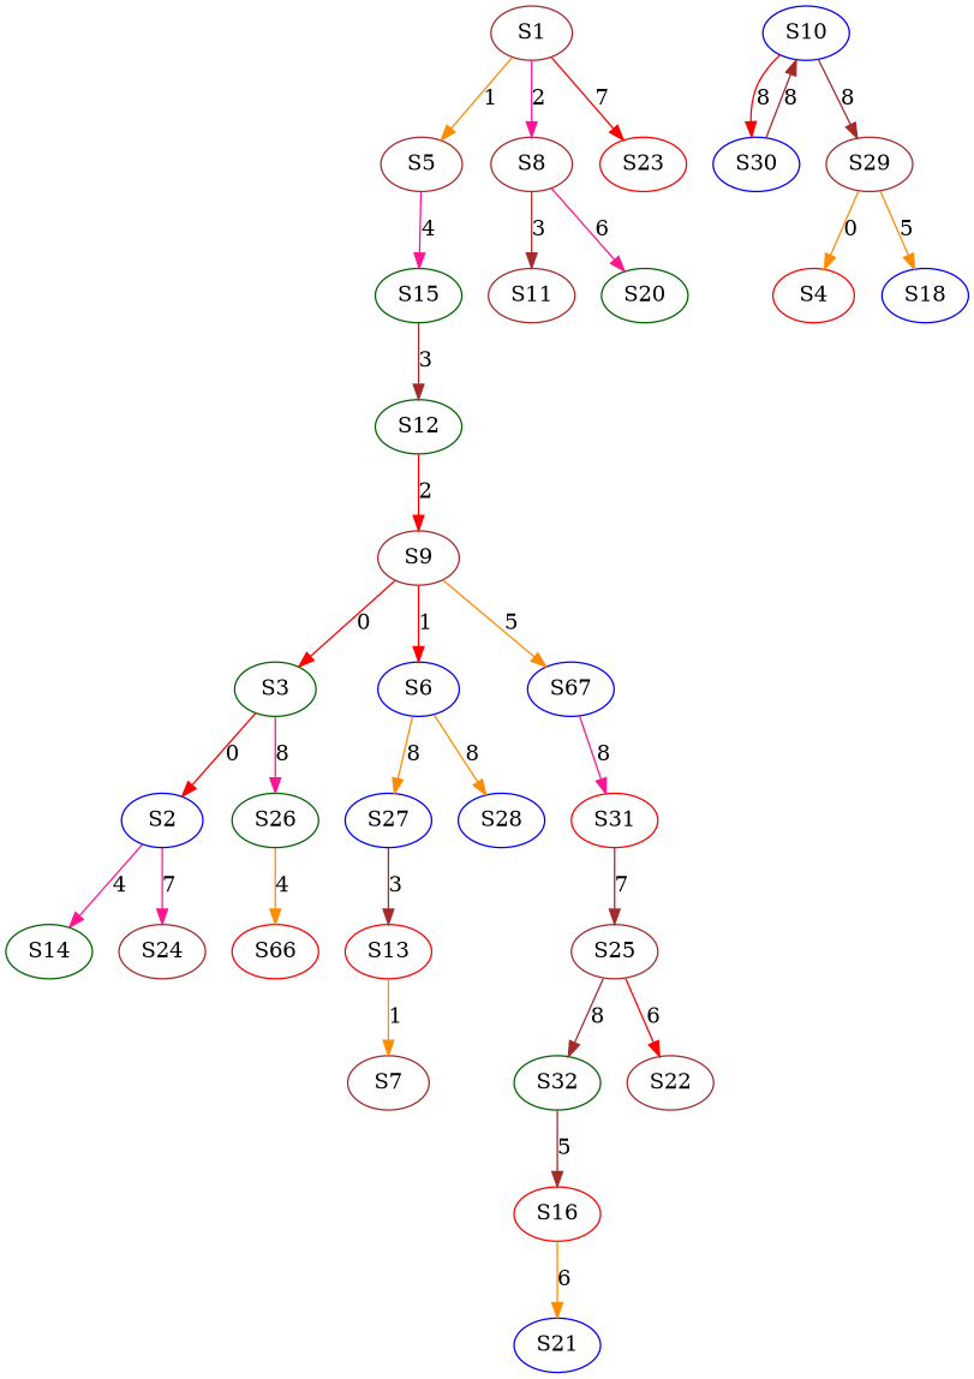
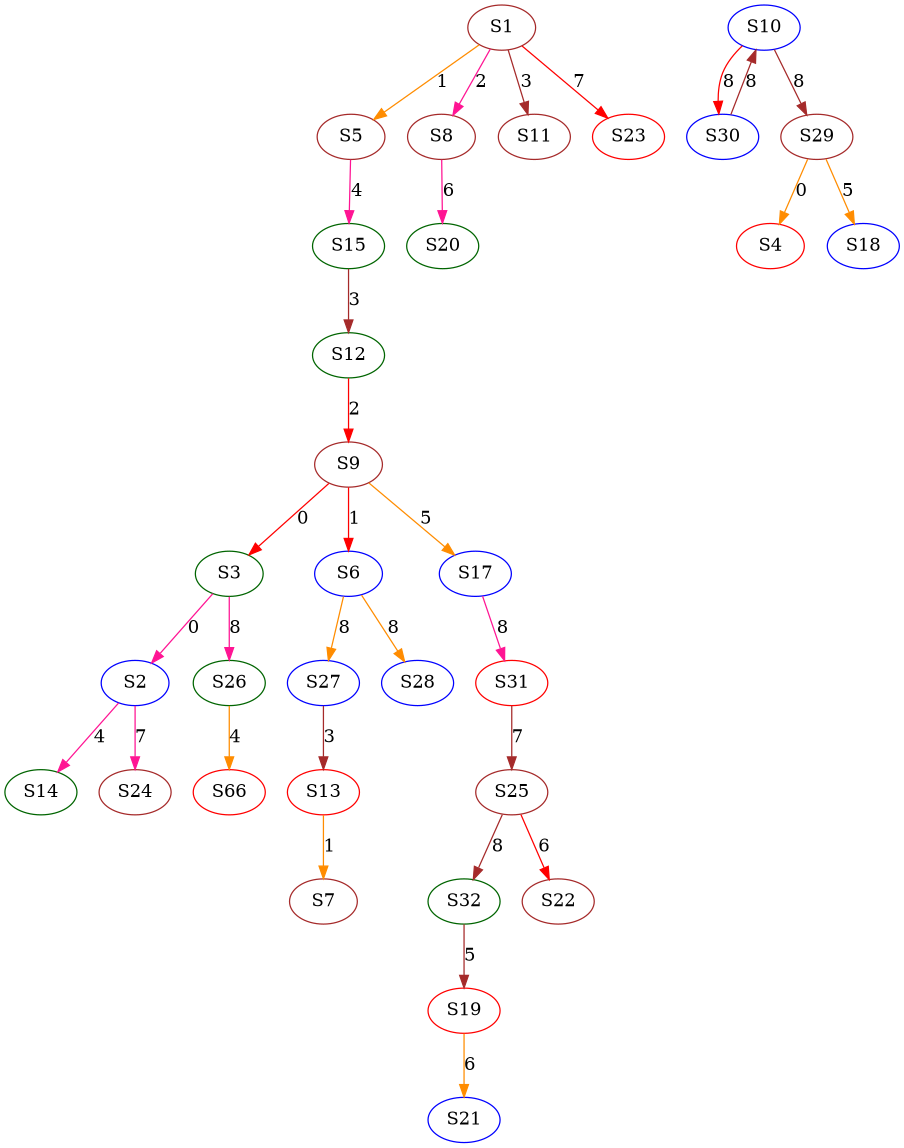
  strict digraph {
    node [color=brown]
    edge [color=darkorange]
    S3 [color=darkgreen]
    S2 [color=blue]
    S26 [color=darkgreen]
    S14 [color=darkgreen]
    S24
    n6 [color=red label=S66]
    S9
    S6 [color=blue]
-   S17 [color=blue label=S67]
+   S17 [color=blue]
    S27 [color=blue]
    S28 [color=blue]
    S4 [color=red]
    S29
    S18 [color=blue]
    S1
    S5
    S8
    S11
    S23 [color=red]
    S15 [color=darkgreen]
    S20 [color=darkgreen]
    S12 [color=darkgreen]
    S13 [color=red]
    S7
    S31 [color=red]
    S30 [color=blue]
    S10 [color=blue]
    S25
    S32 [color=darkgreen]
-   S19 [color=red label=S16]
+   S19 [color=red]
    S21 [color=blue]
    S22
-   S3 -> S2 [color=red label=0]
+   S3 -> S2 [color=deeppink label=0]
    S3 -> S26 [color=deeppink label=8]
    S2 -> S14 [color=deeppink label=4]
    S2 -> S24 [color=deeppink label=7]
    S26 -> n6 [label=4]
    S9 -> S3 [color=red label=0]
    S9 -> S6 [color=red label=1]
    S9 -> S17 [label=5]
    S6 -> S27 [label=8]
    S6 -> S28 [label=8]
    S17 -> S31 [color=deeppink label=8]
    S27 -> S13 [color=brown label=3]
    S29 -> S4 [label=0]
    S29 -> S18 [label=5]
    S1 -> S5 [label=1]
    S1 -> S8 [color=deeppink label=2]
-   S8 -> S11 [color=brown label=3]
+   S1 -> S11 [color=brown label=3]
    S1 -> S23 [color=red label=7]
    S5 -> S15 [color=deeppink label=4]
    S8 -> S20 [color=deeppink label=6]
    S15 -> S12 [color=brown label=3]
    S12 -> S9 [color=red label=2]
    S13 -> S7 [label=1]
    S31 -> S25 [color=brown label=7]
    S30 -> S10 [color=brown label=8]
    S10 -> S29 [color=brown label=8]
    S10 -> S30 [color=red label=8]
    S25 -> S32 [color=brown label=8]
    S25 -> S22 [color=red label=6]
    S32 -> S19 [color=brown label=5]
    S19 -> S21 [label=6]
  }
